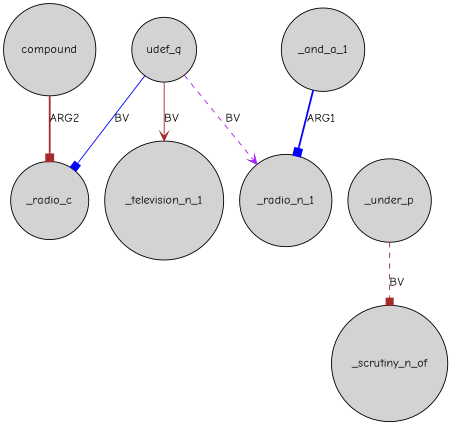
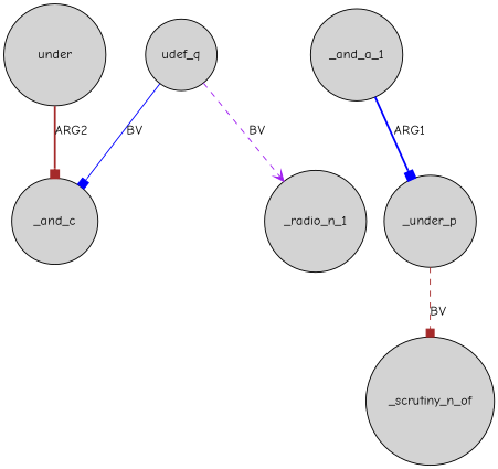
  digraph {
    fontname="Comic Neue"
    node [fontname="Comic Neue" shape=circle style=filled]
    edge [arrowhead=box color=brown fontname="Comic Neue" style=bold]
-   compound
-   _and_c [label=_radio_c]
+   compound [label=under]
+   _and_c
    udef_q
    _radio_n_1
-   _television_n_1
    _under_p
    _scrutiny_n_of
    n8 [label=_and_a_1]
    compound -> _and_c [label=ARG2]
    udef_q -> _and_c [color=blue label=BV style=solid]
    udef_q -> _radio_n_1 [arrowhead=vee color=purple label=BV style=dashed]
-   udef_q -> _television_n_1 [arrowhead=vee label=BV style=solid]
    _under_p -> _scrutiny_n_of [label=BV style=dashed]
-   n8 -> _radio_n_1 [color=blue label=ARG1]
+   n8 -> _under_p [color=blue label=ARG1]
  }
